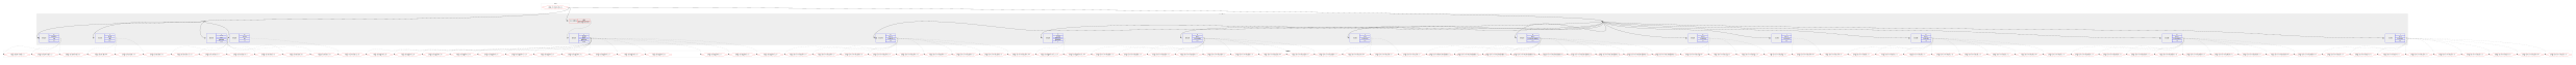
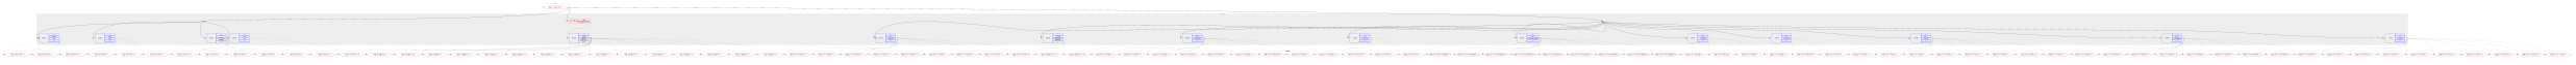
  digraph {
    compound=true
    concentrate=true
    fontname=Inter
    fontsize=10
    newrank=true
    rankdir=TB
    ranksep=1.5
    node [color=red fontname=Inter fontsize=10]
    edge [arrowhead=vee fontname=Inter headport=w style=dotted tailport=e weight=100]
    n1 [label="portage://ros-meta/rosserial-0.8.0" width=4]
    n2 [color=blue label=<<TABLE BORDER="0" CELLBORDER="1" CELLSPACING="0" CELLPADDING="4" WIDTH="220"><TR><TD ROWSPAN="6" CELLPADDING="30">pack_dep</TD></TR><TR><TD WIDTH="110">no</TD></TR><TR><TD>dev-python</TD></TR><TR><TD>empy</TD></TR><TR><TD>none</TD></TR><TR><TD></TD></TR></TABLE>> shape=none]
    n3 [color=blue label=<<TABLE BORDER="0" CELLBORDER="1" CELLSPACING="0" CELLPADDING="4" WIDTH="220"><TR><TD ROWSPAN="6" CELLPADDING="30">pack_dep</TD></TR><TR><TD WIDTH="110">no</TD></TR><TR><TD>dev-util</TD></TR><TR><TD>catkin</TD></TR><TR><TD>none</TD></TR><TR><TD></TD></TR></TABLE>> shape=none]
    n4 [color=blue label=<<TABLE BORDER="0" CELLBORDER="1" CELLSPACING="0" CELLPADDING="4" WIDTH="220"><TR><TD ROWSPAN="6" CELLPADDING="30">pack_dep</TD></TR><TR><TD WIDTH="110">no</TD></TR><TR><TD>dev-util</TD></TR><TR><TD>cmake</TD></TR><TR><TD>greaterequal</TD></TR><TR><TD>3.9.6</TD></TR></TABLE>> shape=none]
    n5 [color=blue label=<<TABLE BORDER="0" CELLBORDER="1" CELLSPACING="0" CELLPADDING="4" WIDTH="220"><TR><TD ROWSPAN="6" CELLPADDING="30">pack_dep</TD></TR><TR><TD WIDTH="110">no</TD></TR><TR><TD>sys-devel</TD></TR><TR><TD>make</TD></TR><TR><TD>none</TD></TR><TR><TD></TD></TR></TABLE>> shape=none]
    n6 [color=blue label=<<TABLE BORDER="0" CELLBORDER="1" CELLSPACING="0" CELLPADDING="4" WIDTH="220"><TR><TD ROWSPAN="6" CELLPADDING="30">pack_dep</TD></TR><TR><TD WIDTH="110">no</TD></TR><TR><TD>dev-lang</TD></TR><TR><TD>python</TD></TR><TR><TD>greaterequal</TD></TR><TR><TD>2.7.5-r2</TD></TR></TABLE>> shape=none]
    n7 [label=<<TABLE BORDER="0" CELLBORDER="1" CELLSPACING="0" CELLPADDING="4"><TR><TD ROWSPAN="3" CELLPADDING="10">use_conditional</TD></TR><TR><TD>positive</TD></TR><TR><TD>python_targets_python8_7</TD></TR></TABLE>> shape=none]
    n8 [color=blue label=<<TABLE BORDER="0" CELLBORDER="1" CELLSPACING="0" CELLPADDING="4" WIDTH="220"><TR><TD ROWSPAN="6" CELLPADDING="30">pack_dep</TD></TR><TR><TD WIDTH="110">no</TD></TR><TR><TD>dev-ros</TD></TR><TR><TD>rosserial_python</TD></TR><TR><TD>none</TD></TR><TR><TD></TD></TR></TABLE>> shape=none]
    n9 [color=blue label=<<TABLE BORDER="0" CELLBORDER="1" CELLSPACING="0" CELLPADDING="4" WIDTH="220"><TR><TD ROWSPAN="6" CELLPADDING="30">pack_dep</TD></TR><TR><TD WIDTH="110">no</TD></TR><TR><TD>dev-lang</TD></TR><TR><TD>python-exec</TD></TR><TR><TD>greaterequal</TD></TR><TR><TD>2</TD></TR></TABLE>> shape=none]
    n10 [color=blue label=<<TABLE BORDER="0" CELLBORDER="1" CELLSPACING="0" CELLPADDING="4" WIDTH="220"><TR><TD ROWSPAN="6" CELLPADDING="30">pack_dep</TD></TR><TR><TD WIDTH="110">no</TD></TR><TR><TD>dev-ros</TD></TR><TR><TD>rosserial_arduino</TD></TR><TR><TD>none</TD></TR><TR><TD></TD></TR></TABLE>> shape=none]
    n11 [color=blue label=<<TABLE BORDER="0" CELLBORDER="1" CELLSPACING="0" CELLPADDING="4" WIDTH="220"><TR><TD ROWSPAN="6" CELLPADDING="30">pack_dep</TD></TR><TR><TD WIDTH="110">no</TD></TR><TR><TD>dev-ros</TD></TR><TR><TD>rosserial_client</TD></TR><TR><TD>none</TD></TR><TR><TD></TD></TR></TABLE>> shape=none]
    n12 [color=blue label=<<TABLE BORDER="0" CELLBORDER="1" CELLSPACING="0" CELLPADDING="4" WIDTH="220"><TR><TD ROWSPAN="6" CELLPADDING="30">pack_dep</TD></TR><TR><TD WIDTH="110">no</TD></TR><TR><TD>dev-ros</TD></TR><TR><TD>rosserial_embeddedlinux</TD></TR><TR><TD>none</TD></TR><TR><TD></TD></TR></TABLE>> shape=none]
    n13 [color=blue label=<<TABLE BORDER="0" CELLBORDER="1" CELLSPACING="0" CELLPADDING="4" WIDTH="220"><TR><TD ROWSPAN="6" CELLPADDING="30">pack_dep</TD></TR><TR><TD WIDTH="110">no</TD></TR><TR><TD>dev-ros</TD></TR><TR><TD>rosserial_msgs</TD></TR><TR><TD>none</TD></TR><TR><TD></TD></TR></TABLE>> shape=none]
    n14 [color=blue label=<<TABLE BORDER="0" CELLBORDER="1" CELLSPACING="0" CELLPADDING="4" WIDTH="220"><TR><TD ROWSPAN="6" CELLPADDING="30">pack_dep</TD></TR><TR><TD WIDTH="110">no</TD></TR><TR><TD>dev-ros</TD></TR><TR><TD>rosserial_server</TD></TR><TR><TD>none</TD></TR><TR><TD></TD></TR></TABLE>> shape=none]
    n15 [color=blue label=<<TABLE BORDER="0" CELLBORDER="1" CELLSPACING="0" CELLPADDING="4" WIDTH="220"><TR><TD ROWSPAN="6" CELLPADDING="30">pack_dep</TD></TR><TR><TD WIDTH="110">no</TD></TR><TR><TD>dev-ros</TD></TR><TR><TD>rosserial_tivac</TD></TR><TR><TD>none</TD></TR><TR><TD></TD></TR></TABLE>> shape=none]
    n16 [color=blue label=<<TABLE BORDER="0" CELLBORDER="1" CELLSPACING="0" CELLPADDING="4" WIDTH="220"><TR><TD ROWSPAN="6" CELLPADDING="30">pack_dep</TD></TR><TR><TD WIDTH="110">no</TD></TR><TR><TD>dev-ros</TD></TR><TR><TD>rosserial_windows</TD></TR><TR><TD>none</TD></TR><TR><TD></TD></TR></TABLE>> shape=none]
    n17 [color=blue label=<<TABLE BORDER="0" CELLBORDER="1" CELLSPACING="0" CELLPADDING="4" WIDTH="220"><TR><TD ROWSPAN="6" CELLPADDING="30">pack_dep</TD></TR><TR><TD WIDTH="110">no</TD></TR><TR><TD>dev-ros</TD></TR><TR><TD>rosserial_xbee</TD></TR><TR><TD>none</TD></TR><TR><TD></TD></TR></TABLE>> shape=none]
    n18 [label="portage://dev-python/empy-3.3-r1" width=4]
    n19 [label="portage://dev-python/empy-3.3.2" width=4]
    n20 [label="portage://dev-python/empy-3.3.3" width=4]
    n21 [label="portage://dev-util/catkin-0.7.14" width=4]
    n22 [label="portage://dev-util/catkin-0.7.17" width=4]
    n23 [label="portage://dev-util/catkin-9999" width=4]
    n24 [label="portage://dev-util/cmake-3.13.5" width=4]
    n25 [label="portage://dev-util/cmake-3.14.6" width=4]
    n26 [label="portage://dev-util/cmake-3.14.7" width=4]
    n27 [label="portage://dev-util/cmake-3.15.4" width=4]
    n28 [label="portage://dev-util/cmake-3.15.5" width=4]
    n29 [label="portage://dev-util/cmake-3.16.0_rc3" width=4]
    n30 [label="portage://sys-devel/make-4.2.1-r4" width=4]
    n31 [label="portage://dev-lang/python-2.7.15" width=4]
    n32 [label="portage://dev-lang/python-2.7.16" width=4]
    n33 [label="portage://dev-lang/python-2.7.17" width=4]
    n34 [label="portage://dev-lang/python-3.5.5" width=4]
    n35 [label="portage://dev-lang/python-3.5.7" width=4]
+   n36 [label="portage://dev-lang/python-3.5.9" width=4]
    n37 [label="portage://dev-lang/python-3.6.5" width=4]
    n38 [label="portage://dev-lang/python-3.6.8" width=4]
    n39 [label="portage://dev-lang/python-3.6.9" width=4]
    n40 [label="portage://dev-lang/python-3.7.2" width=4]
    n41 [label="portage://dev-lang/python-3.7.3" width=4]
    n42 [label="portage://dev-lang/python-3.7.4-r1" width=4]
    n43 [label="portage://dev-lang/python-3.7.5" width=4]
    n44 [label="portage://dev-lang/python-3.7.5-r1" width=4]
    n45 [label="portage://dev-lang/python-3.8.0" width=4]
    n46 [label="portage://dev-lang/python-exec-2.4.6-r1" width=4]
    n47 [label="portage://dev-lang/python-exec-9999" width=4]
    n48 [label="portage://dev-ros/rosserial_arduino-0.7.1" width=4]
    n49 [label="portage://dev-ros/rosserial_arduino-0.7.2" width=4]
    n50 [label="portage://dev-ros/rosserial_arduino-0.7.3" width=4]
    n51 [label="portage://dev-ros/rosserial_arduino-0.7.4" width=4]
    n52 [label="portage://dev-ros/rosserial_arduino-0.7.5" width=4]
    n53 [label="portage://dev-ros/rosserial_arduino-0.7.6" width=4]
    n54 [label="portage://dev-ros/rosserial_arduino-0.7.7" width=4]
    n55 [label="portage://dev-ros/rosserial_arduino-0.8.0" width=4]
    n56 [label="portage://dev-ros/rosserial_arduino-9999" width=4]
    n57 [label="portage://dev-ros/rosserial_client-0.7.7" width=4]
    n58 [label="portage://dev-ros/rosserial_client-0.8.0" width=4]
    n59 [label="portage://dev-ros/rosserial_client-9999" width=4]
    n60 [label="portage://dev-ros/rosserial_embeddedlinux-0.7.1" width=4]
    n61 [label="portage://dev-ros/rosserial_embeddedlinux-0.7.2" width=4]
    n62 [label="portage://dev-ros/windows_embeddedlinux-0.7.3" width=4]
    n63 [label="portage://dev-ros/rosserial_embeddedlinux-0.7.4" width=4]
    n64 [label="portage://dev-ros/rosserial_embeddedlinux-0.7.5" width=4]
    n65 [label="portage://dev-ros/rosserial_embeddedlinux-0.7.6" width=4]
    n66 [label="portage://dev-ros/rosserial_embeddedlinux-0.7.7" width=4]
    n67 [label="portage://dev-ros/rosserial_embeddedlinux-0.8.0" width=4]
    n68 [label="portage://dev-ros/rosserial_embeddedlinux-9999" width=4]
    n69 [label="portage://dev-ros/rosserial_msgs-0.7.6" width=4]
    n70 [label="portage://dev-ros/rosserial_msgs-0.7.7" width=4]
    n71 [label="portage://dev-ros/rosserial_msgs-0.8.0" width=4]
    n72 [label="portage://dev-ros/rosserial_msgs-9999" width=4]
    n73 [label="portage://dev-ros/rosserial_python-0.7.1" width=4]
    n74 [label="portage://dev-ros/rosserial_python-0.7.2" width=4]
    n75 [label="portage://dev-ros/rosserial_python-0.7.3" width=4]
    n76 [label="portage://dev-ros/rosserial_python-0.7.4" width=4]
    n77 [label="portage://dev-ros/rosserial_python-0.7.5" width=4]
    n78 [label="portage://dev-ros/rosserial_python-0.7.6" width=4]
    n79 [label="portage://dev-ros/rosserial_python-0.7.7" width=4]
    n80 [label="portage://dev-ros/rosserial_python-0.8.0" width=4]
    n81 [label="portage://dev-ros/rosserial_python-9999" width=4]
    n82 [label="portage://dev-ros/rosserial_server-0.8.0" width=4]
    n83 [label="portage://dev-ros/rosserial_server-9999" width=4]
    n84 [label="portage://dev-ros/rosserial_tivac-0.7.2" width=4]
    n85 [label="portage://dev-ros/rosserial_tivac-0.7.3" width=4]
    n86 [label="portage://dev-ros/rosserial_tivac-0.7.4" width=4]
    n87 [label="portage://dev-ros/rosserial_tivac-0.7.5" width=4]
    n88 [label="portage://dev-ros/rosserial_tivac-0.7.6" width=4]
    n89 [label="portage://dev-ros/rosserial_tivac-0.7.7" width=4]
    n90 [label="portage://dev-ros/rosserial_tivac-0.8.0" width=4]
    n91 [label="portage://dev-ros/rosserial_tivac-9999" width=4]
    n92 [label="portage://dev-ros/rosserial_windows-0.7.1" width=4]
    n93 [label="portage://dev-ros/rosserial_windows-0.7.2" width=4]
    n94 [label="portage://dev-ros/rosserial_windows-0.7.3" width=4]
    n95 [label="portage://dev-ros/rosserial_windows-0.7.4" width=4]
    n96 [label="portage://dev-ros/rosserial_windows-0.7.5" width=4]
    n97 [label="portage://dev-ros/rosserial_windows-0.7.6" width=4]
    n98 [label="portage://dev-ros/rosserial_windows-0.7.7" width=4]
    n99 [label="portage://dev-ros/rosserial_windows-0.8.0" width=4]
    n100 [label="portage://dev-ros/rosserial_windows-9999" width=4]
    n101 [label="portage://dev-ros/rosserial_xbee-0.7.1" width=4]
    n102 [label="portage://dev-ros/rosserial_xbee-0.7.2" width=4]
    n103 [label="portage://dev-ros/rosserial_xbee-0.7.3" width=4]
    n104 [label="portage://dev-ros/rosserial_xbee-0.7.4" width=4]
    n105 [label="portage://dev-ros/rosserial_xbee-0.7.5" width=4]
    n106 [label="portage://dev-ros/rosserial_xbee-0.7.6" width=4]
    n107 [label="portage://dev-ros/rosserial_xbee-0.7.7" width=4]
    n108 [label="portage://dev-ros/rosserial_xbee-0.8.0" width=4]
    n109 [label="portage://dev-ros/rosserial_xbee-9999" width=4]
    subgraph cluster_1 {
      color=gray
      label=<<i>ebuild</i>>
      rank=same
      n1
    }
    subgraph cluster_2 {
      color=gray
      label=<<i>dependencies</i>>
      subgraph cluster_3 {
        color=gray
        fillcolor="#eeeeee"
        label=<<i>compile</i>>
        style=filled
        subgraph sub_4 {
          color=gray
          fillcolor="#eeeeee"
          label=<<i>compile</i>>
          style=filled
          n2
        }
        subgraph sub_5 {
          color=gray
          fillcolor="#eeeeee"
          label=<<i>compile</i>>
          style=filled
          n3
        }
        subgraph sub_6 {
          color=gray
          fillcolor="#eeeeee"
          label=<<i>compile</i>>
          style=filled
          n4
        }
        subgraph sub_7 {
          color=gray
          fillcolor="#eeeeee"
          label=<<i>compile</i>>
          style=filled
          n5
        }
      }
      subgraph cluster_8 {
        color=gray
        fillcolor="#eeeeee"
        label=<<i>compile and run</i>>
        style=filled
        subgraph sub_9 {
          color=gray
          fillcolor="#eeeeee"
          label=<<i>compile and run</i>>
          style=filled
          n7
          subgraph sub_10 {
            color=gray
            fillcolor="#eeeeee"
            label=<<i>compile and run</i>>
            style=filled
            n6
          }
        }
        subgraph sub_11 {
          color=gray
          fillcolor="#eeeeee"
          label=<<i>compile and run</i>>
          style=filled
          n8
        }
        subgraph sub_12 {
          color=gray
          fillcolor="#eeeeee"
          label=<<i>compile and run</i>>
          style=filled
          n9
        }
        subgraph sub_13 {
          color=gray
          fillcolor="#eeeeee"
          label=<<i>compile and run</i>>
          style=filled
          n10
        }
        subgraph sub_14 {
          color=gray
          fillcolor="#eeeeee"
          label=<<i>compile and run</i>>
          style=filled
          n11
        }
        subgraph sub_15 {
          color=gray
          fillcolor="#eeeeee"
          label=<<i>compile and run</i>>
          style=filled
          n12
        }
        subgraph sub_16 {
          color=gray
          fillcolor="#eeeeee"
          label=<<i>compile and run</i>>
          style=filled
          n13
        }
        subgraph sub_17 {
          color=gray
          fillcolor="#eeeeee"
          label=<<i>compile and run</i>>
          style=filled
          n14
        }
        subgraph sub_18 {
          color=gray
          fillcolor="#eeeeee"
          label=<<i>compile and run</i>>
          style=filled
          n15
        }
        subgraph sub_19 {
          color=gray
          fillcolor="#eeeeee"
          label=<<i>compile and run</i>>
          style=filled
          n16
        }
        subgraph sub_20 {
          color=gray
          fillcolor="#eeeeee"
          label=<<i>compile and run</i>>
          style=filled
          n17
        }
      }
      subgraph cluster_21 {
        color=gray
        fillcolor="#eeeeee"
        label=<<i>run</i>>
        style=filled
      }
    }
    subgraph cluster_22 {
      color=gray
      label=<<i>candidates</i>>
      rank=same
      subgraph sub_23 {
        color=black
        label=<<i>candidates</i>>
        nodesep=1
        rank=same
        n18
        n19
        n20
      }
      subgraph sub_24 {
        color=black
        label=<<i>candidates</i>>
        nodesep=1
        rank=same
        n21
        n22
        n23
      }
      subgraph sub_25 {
        color=black
        label=<<i>candidates</i>>
        nodesep=1
        rank=same
        n24
        n25
        n26
        n27
        n28
        n29
      }
      subgraph sub_26 {
        color=black
        label=<<i>candidates</i>>
        nodesep=1
        rank=same
        n30
      }
      subgraph sub_27 {
        color=black
        label=<<i>candidates</i>>
        nodesep=1
        rank=same
        n31
        n32
        n33
        n34
        n35
+       n36
        n37
        n38
        n39
        n40
        n41
        n42
        n43
        n44
        n45
      }
      subgraph sub_28 {
        color=black
        label=<<i>candidates</i>>
        nodesep=1
        rank=same
        n46
        n47
      }
      subgraph sub_29 {
        color=black
        label=<<i>candidates</i>>
        nodesep=1
        rank=same
        n48
        n49
        n50
        n51
        n52
        n53
        n54
        n55
        n56
      }
      subgraph sub_30 {
        color=black
        label=<<i>candidates</i>>
        nodesep=1
        rank=same
        n57
        n58
        n59
      }
      subgraph sub_31 {
        color=black
        label=<<i>candidates</i>>
        nodesep=1
        rank=same
        n60
        n61
        n62
        n63
        n64
        n65
        n66
        n67
        n68
      }
      subgraph sub_32 {
        color=black
        label=<<i>candidates</i>>
        nodesep=1
        rank=same
        n69
        n70
        n71
        n72
      }
      subgraph sub_33 {
        color=black
        label=<<i>candidates</i>>
        nodesep=1
        rank=same
        n73
        n74
        n75
        n76
        n77
        n78
        n79
        n80
        n81
      }
      subgraph sub_34 {
        color=black
        label=<<i>candidates</i>>
        nodesep=1
        rank=same
        n82
        n83
      }
      subgraph sub_35 {
        color=black
        label=<<i>candidates</i>>
        nodesep=1
        rank=same
        n84
        n85
        n86
        n87
        n88
        n89
        n90
        n91
      }
      subgraph sub_36 {
        color=black
        label=<<i>candidates</i>>
        nodesep=1
        rank=same
        n92
        n93
        n94
        n95
        n96
        n97
        n98
        n99
        n100
      }
      subgraph sub_37 {
        color=black
        label=<<i>candidates</i>>
        nodesep=1
        rank=same
        n101
        n102
        n103
        n104
        n105
        n106
        n107
        n108
        n109
      }
    }
    n1 -> n2 [style=solid weight=20]
    n1 -> n3 [style=solid weight=20]
    n1 -> n4 [style=solid weight=20]
    n1 -> n5 [style=solid weight=20]
    n1 -> n7 [arrowhead=odotvee style=solid weight=20]
    n1 -> n8 [arrowhead=odotvee style=solid weight=20]
    n1 -> n9 [arrowhead=odotvee style=solid weight=20]
    n1 -> n10 [arrowhead=odotvee style=solid weight=20]
    n1 -> n11 [arrowhead=odotvee style=solid weight=20]
    n1 -> n12 [arrowhead=odotvee style=solid weight=20]
    n1 -> n13 [arrowhead=odotvee style=solid weight=20]
    n1 -> n14 [arrowhead=odotvee style=solid weight=20]
    n1 -> n15 [arrowhead=odotvee style=solid weight=20]
    n1 -> n16 [arrowhead=odotvee style=solid weight=20]
    n1 -> n17 [arrowhead=odotvee style=solid weight=20]
    n2 -> n18
    n2 -> n19
    n2 -> n20
    n3 -> n21
    n3 -> n22
    n3 -> n23
    n4 -> n24
    n4 -> n25
    n4 -> n26
    n4 -> n27
    n4 -> n28
    n4 -> n29
    n5 -> n30
    n6 -> n31
    n6 -> n32
    n6 -> n33
    n6 -> n34
    n6 -> n35
+   n6 -> n36
    n6 -> n37
    n6 -> n38
    n6 -> n39
    n6 -> n40
    n6 -> n41
    n6 -> n42
    n6 -> n43
    n6 -> n44
    n6 -> n45
    n7 -> n6 [style=dashed weight=20]
    n8 -> n73
    n8 -> n74
    n8 -> n75
    n8 -> n76
    n8 -> n77
    n8 -> n78
    n8 -> n79
    n8 -> n80
    n8 -> n81
    n9 -> n46
    n9 -> n47
    n10 -> n48
    n10 -> n49
    n10 -> n50
    n10 -> n51
    n10 -> n52
    n10 -> n53
    n10 -> n54
    n10 -> n55
    n10 -> n56
    n11 -> n57
    n11 -> n58
    n11 -> n59
    n12 -> n60
    n12 -> n61
    n12 -> n62
    n12 -> n63
    n12 -> n64
    n12 -> n65
    n12 -> n66
    n12 -> n67
    n12 -> n68
    n13 -> n69
    n13 -> n70
    n13 -> n71
    n13 -> n72
    n14 -> n82
    n14 -> n83
    n15 -> n84
    n15 -> n85
    n15 -> n86
    n15 -> n87
    n15 -> n88
    n15 -> n89
    n15 -> n90
    n15 -> n91
    n16 -> n92
    n16 -> n93
    n16 -> n94
    n16 -> n95
    n16 -> n96
    n16 -> n97
    n16 -> n98
    n16 -> n99
    n16 -> n100
    n17 -> n101
    n17 -> n102
    n17 -> n103
    n17 -> n104
    n17 -> n105
    n17 -> n106
    n17 -> n107
    n17 -> n108
    n17 -> n109
  }
